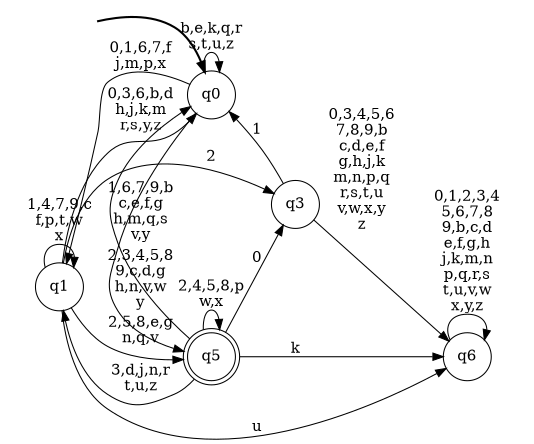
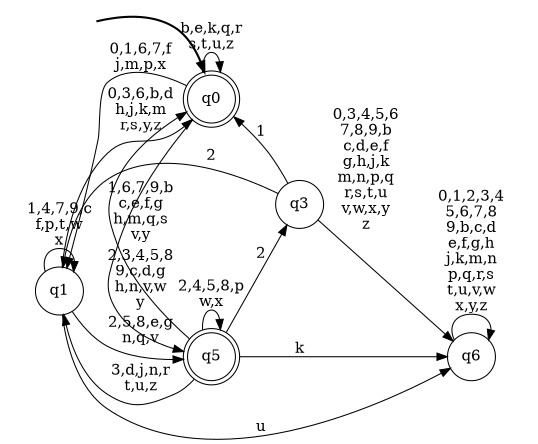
  digraph {
    rankdir=LR
    node [shape=circle style=filled color=black fillcolor=white]
    __start0 [height=0 shape=none style=invis width=0 color="" fillcolor=""]
-   n2 [label=q0 style="rounded,filled"]
+   n2 [label=q0 shape=doublecircle style="rounded,filled"]
    n3 [label=q1]
    n4 [label=q5 shape=doublecircle style="rounded,filled"]
    n5 [label=q6]
    n6 [label=q3]
    subgraph cluster_1 {
      nodesep=0.15
      ranksep=0.15
      style=invis
      __start0
      n2
    }
    __start0 -> n2 [penwidth=2]
    n2 -> n2 [label="b,e,k,q,r\ns,t,u,z"]
    n2 -> n3 [label="0,1,6,7,f\nj,m,p,x"]
    n2 -> n4 [label="2,3,4,5,8\n9,c,d,g\nh,n,v,w\ny"]
    n3 -> n2 [label="0,3,6,b,d\nh,j,k,m\nr,s,y,z"]
    n3 -> n3 [label="1,4,7,9,c\nf,p,t,w\nx"]
    n3 -> n4 [label="2,5,8,e,g\nn,q,v"]
    n3 -> n5 [label=u]
    n4 -> n2 [label="1,6,7,9,b\nc,e,f,g\nh,m,q,s\nv,y"]
    n4 -> n3 [label="3,d,j,n,r\nt,u,z"]
    n4 -> n4 [label="2,4,5,8,p\nw,x"]
    n4 -> n5 [label=k]
-   n4 -> n6 [label=0]
+   n4 -> n6 [label=2]
    n5 -> n5 [label="0,1,2,3,4\n5,6,7,8\n9,b,c,d\ne,f,g,h\nj,k,m,n\np,q,r,s\nt,u,v,w\nx,y,z"]
    n6 -> n2 [label=1]
-   n3 -> n6 [label=2]
+   n6 -> n3 [label=2]
    n6 -> n5 [label="0,3,4,5,6\n7,8,9,b\nc,d,e,f\ng,h,j,k\nm,n,p,q\nr,s,t,u\nv,w,x,y\nz"]
  }
